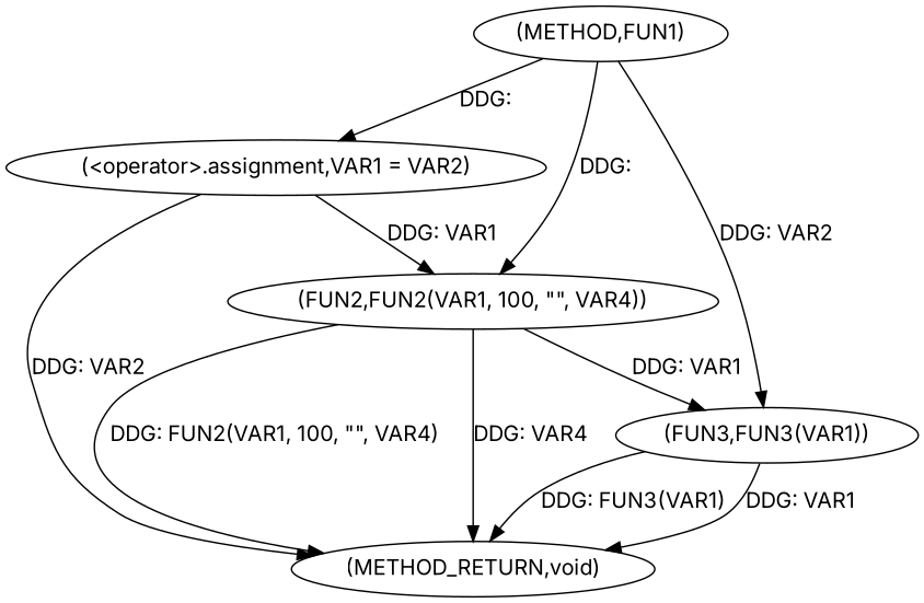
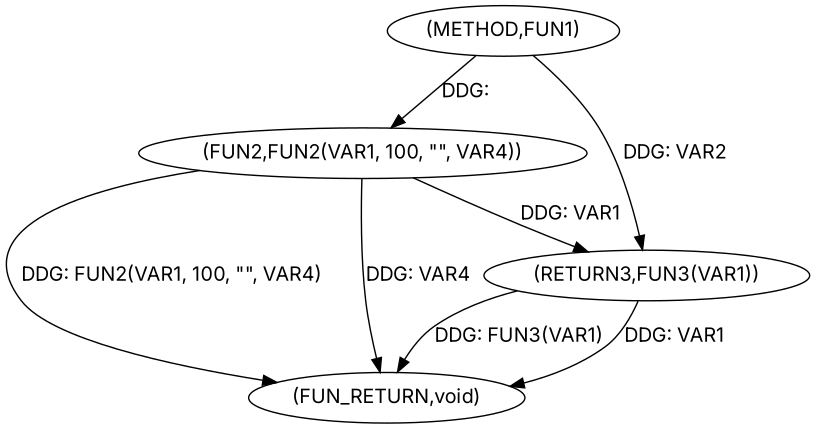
  digraph {
    fontname=Inter
    node [fontname=Inter]
    edge [fontname=Inter]
    n1 [label="(METHOD,FUN1)"]
-   n2 [label="(<operator>.assignment,VAR1 = VAR2)"]
    n3 [label="(FUN2,FUN2(VAR1, 100, \"\", VAR4))"]
-   n4 [label="(FUN3,FUN3(VAR1))"]
-   n5 [label="(METHOD_RETURN,void)"]
-   n1 -> n2 [label="DDG: "]
+   n4 [label="(RETURN3,FUN3(VAR1))"]
+   n5 [label="(FUN_RETURN,void)"]
    n1 -> n3 [label="DDG: "]
    n1 -> n4 [label="DDG: VAR2"]
-   n2 -> n3 [label="DDG: VAR1"]
-   n2 -> n5 [label="DDG: VAR2"]
    n3 -> n4 [label="DDG: VAR1"]
    n3 -> n5 [label="DDG: FUN2(VAR1, 100, \"\", VAR4)"]
    n3 -> n5 [label="DDG: VAR4"]
    n4 -> n5 [label="DDG: FUN3(VAR1)"]
    n4 -> n5 [label="DDG: VAR1"]
  }
